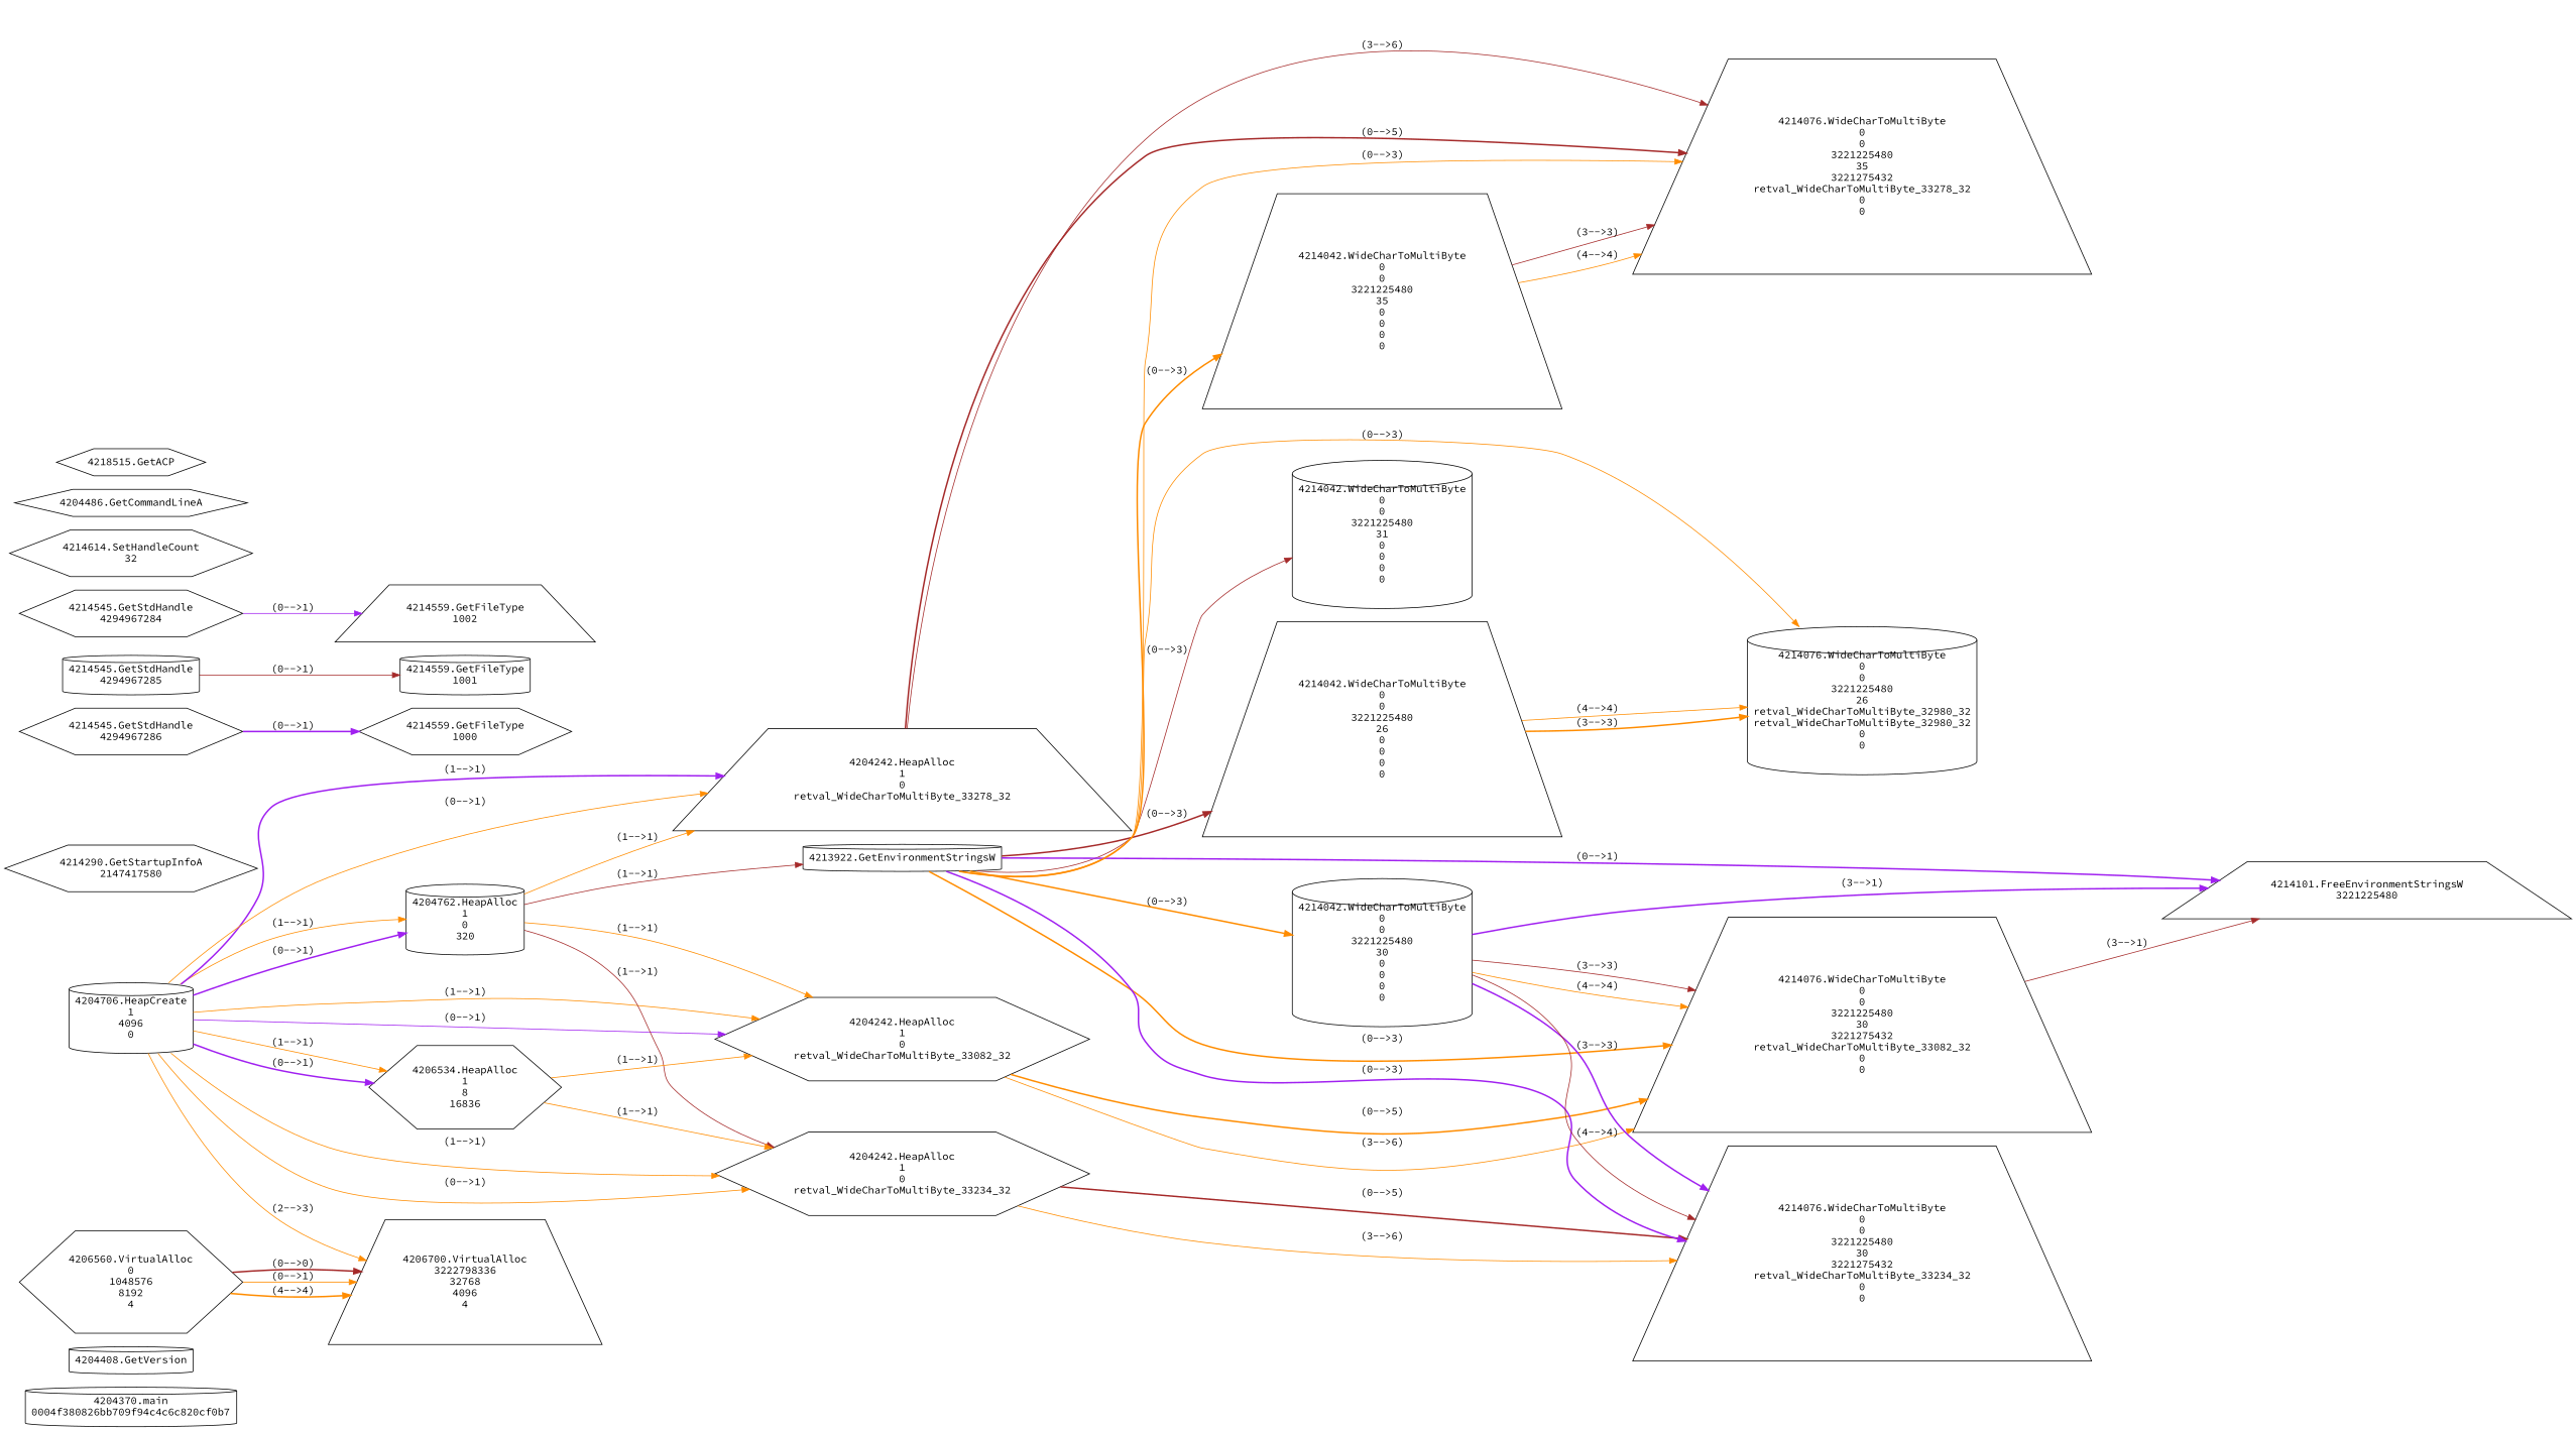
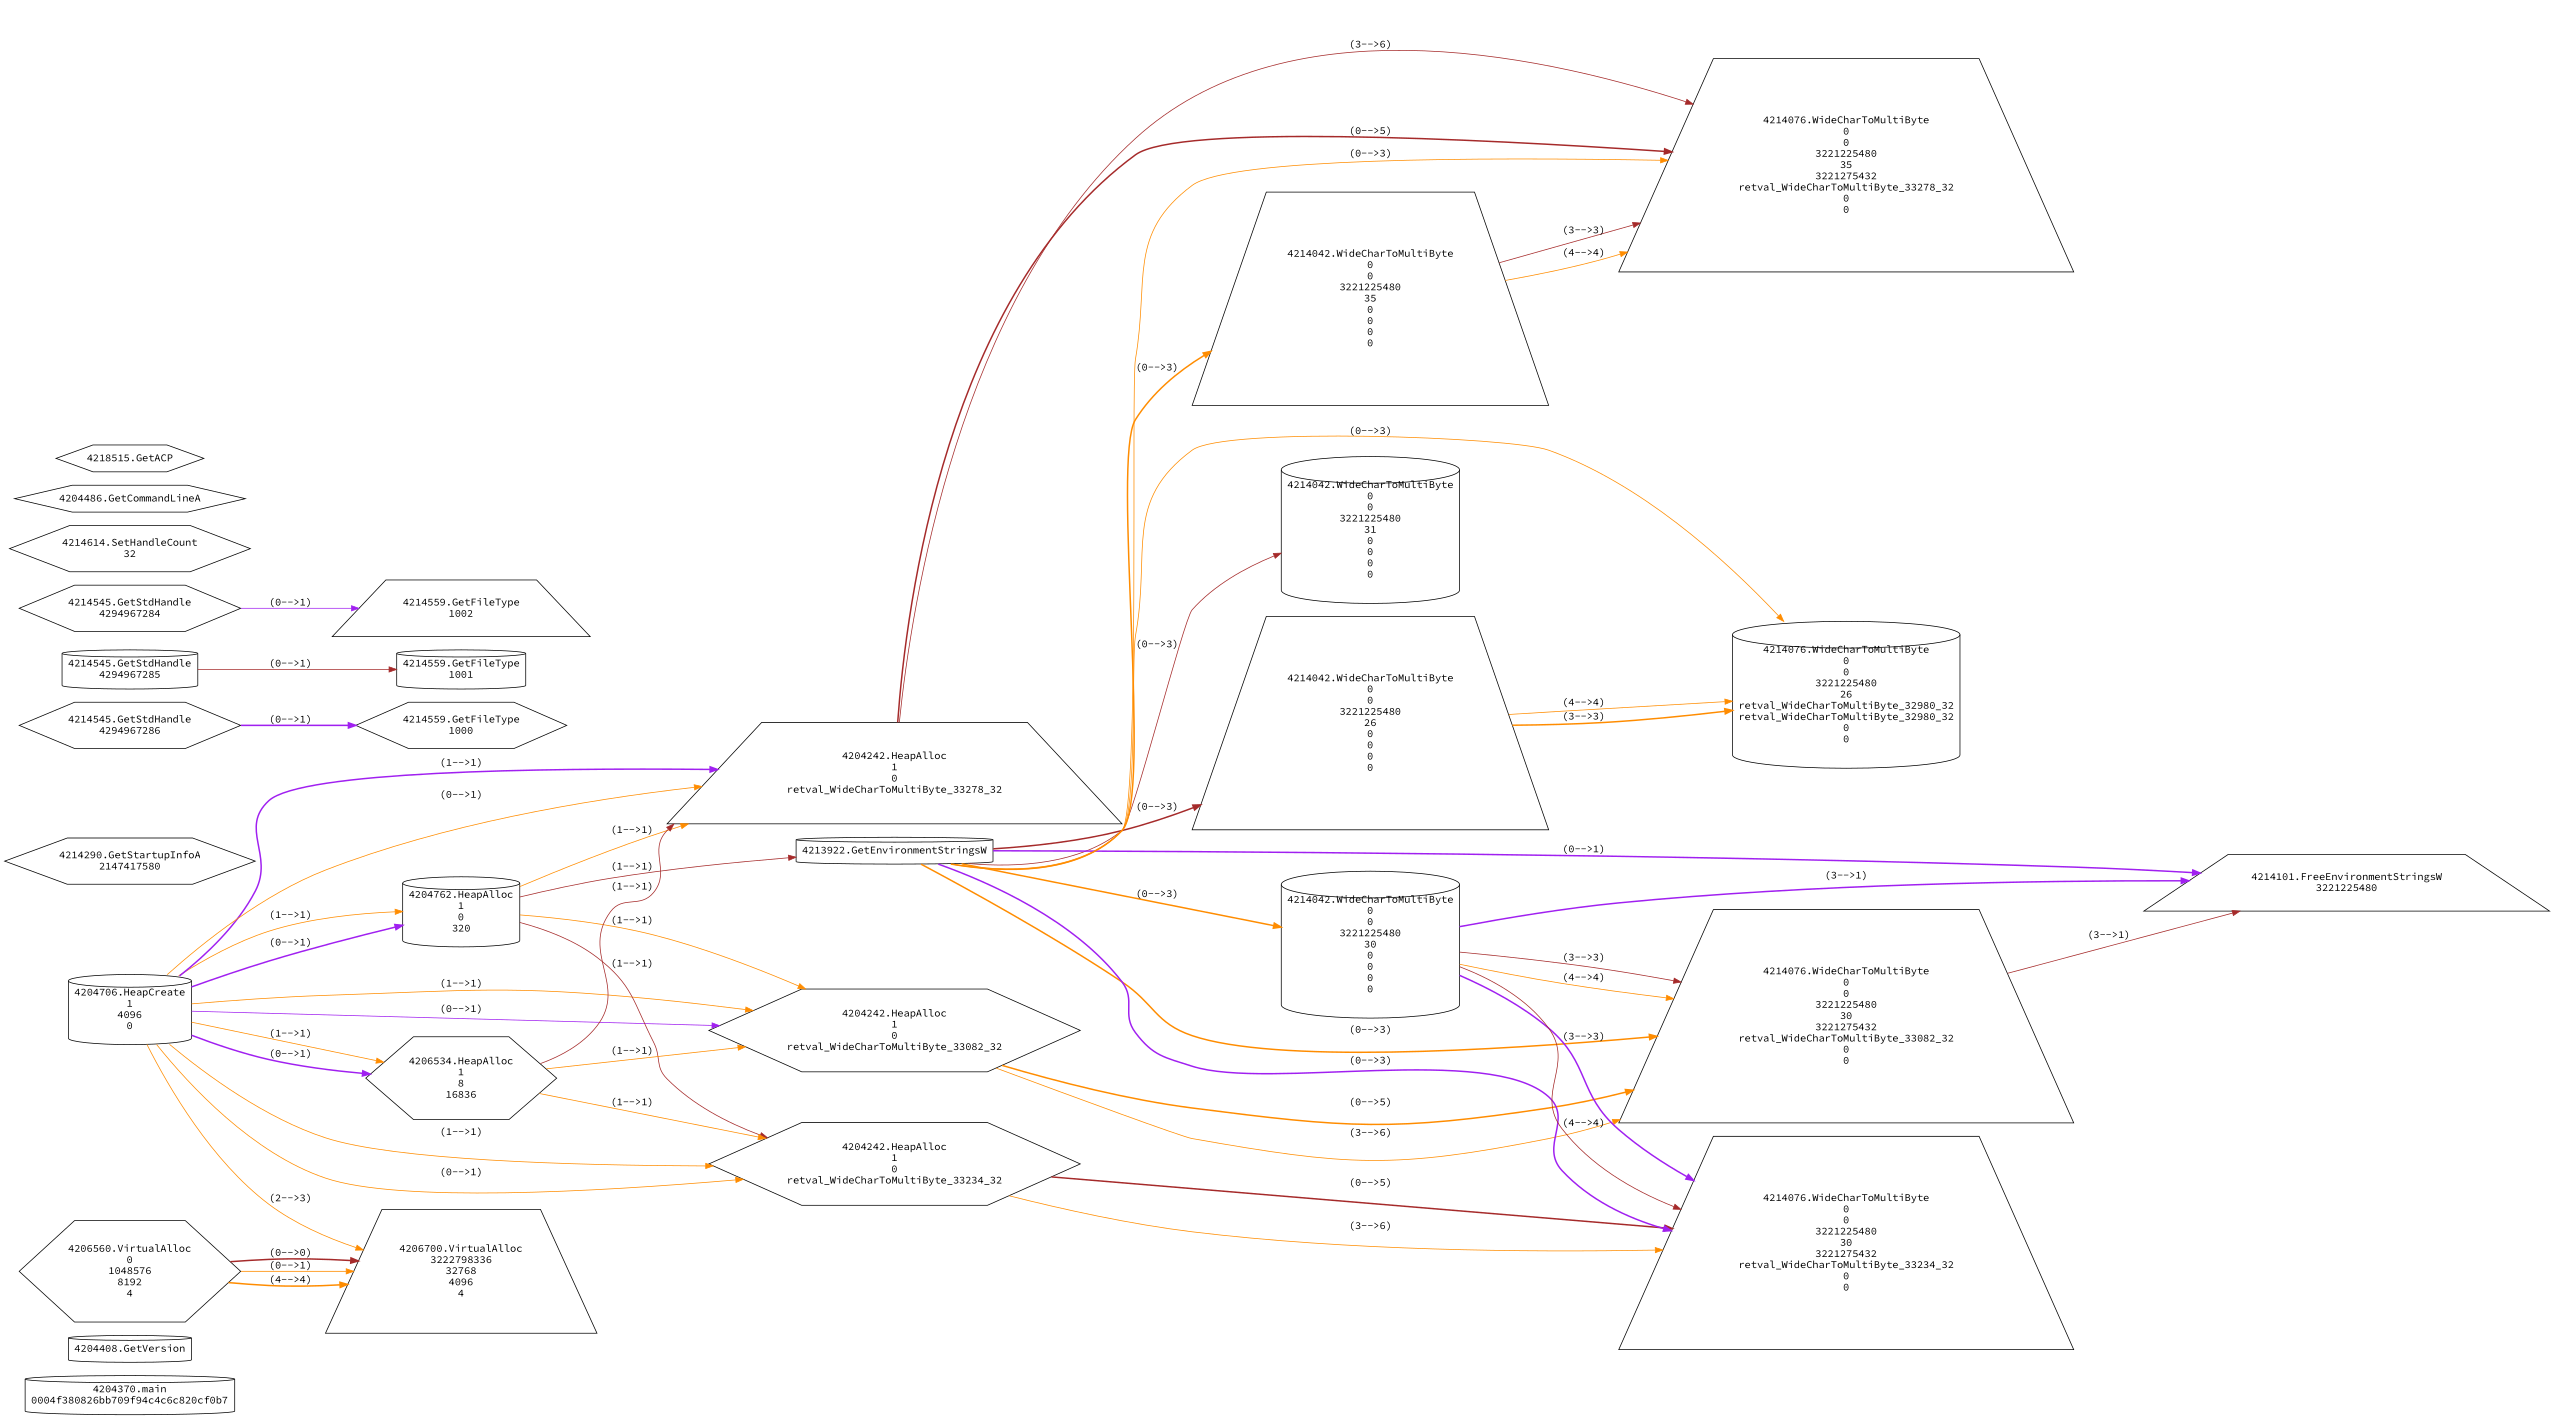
  digraph {
    fontname="Source Code Pro"
    rankdir=LR
    node [fontname="Source Code Pro" shape=hexagon]
    edge [color=darkorange fontname="Source Code Pro" style=solid]
    n1 [label="4204370.main\n0004f380826bb709f94c4c6c820cf0b7" shape=cylinder]
    n2 [label="4204408.GetVersion\n" shape=cylinder]
    n3 [label="4204706.HeapCreate\n1\n4096\n0" shape=cylinder]
    n4 [label="4204762.HeapAlloc\n1\n0\n320" shape=cylinder]
    n5 [label="4206534.HeapAlloc\n1\n8\n16836"]
    n6 [label="4206700.VirtualAlloc\n3222798336\n32768\n4096\n4" shape=trapezium]
    n7 [label="4204242.HeapAlloc\n1\n0\nretval_WideCharToMultiByte_33082_32"]
    n8 [label="4204242.HeapAlloc\n1\n0\nretval_WideCharToMultiByte_33234_32"]
    n9 [label="4204242.HeapAlloc\n1\n0\nretval_WideCharToMultiByte_33278_32" shape=trapezium]
    n10 [label="4213922.GetEnvironmentStringsW\n" shape=cylinder]
    n11 [label="4214076.WideCharToMultiByte\n0\n0\n3221225480\n30\n3221275432\nretval_WideCharToMultiByte_33082_32\n0\n0" shape=trapezium]
    n12 [label="4214076.WideCharToMultiByte\n0\n0\n3221225480\n30\n3221275432\nretval_WideCharToMultiByte_33234_32\n0\n0" shape=trapezium]
    n13 [label="4214076.WideCharToMultiByte\n0\n0\n3221225480\n35\n3221275432\nretval_WideCharToMultiByte_33278_32\n0\n0" shape=trapezium]
    n14 [label="4206560.VirtualAlloc\n0\n1048576\n8192\n4"]
    n15 [label="4214290.GetStartupInfoA\n2147417580"]
    n16 [label="4214545.GetStdHandle\n4294967286"]
    n17 [label="4214559.GetFileType\n1000"]
    n18 [label="4214545.GetStdHandle\n4294967285" shape=cylinder]
    n19 [label="4214559.GetFileType\n1001" shape=cylinder]
    n20 [label="4214545.GetStdHandle\n4294967284"]
    n21 [label="4214559.GetFileType\n1002" shape=trapezium]
    n22 [label="4214614.SetHandleCount\n32"]
    n23 [label="4204486.GetCommandLineA\n"]
    n24 [label="4214042.WideCharToMultiByte\n0\n0\n3221225480\n31\n0\n0\n0\n0" shape=cylinder]
    n25 [label="4214042.WideCharToMultiByte\n0\n0\n3221225480\n26\n0\n0\n0\n0" shape=trapezium]
    n26 [label="4214076.WideCharToMultiByte\n0\n0\n3221225480\n26\nretval_WideCharToMultiByte_32980_32\nretval_WideCharToMultiByte_32980_32\n0\n0" shape=cylinder]
    n27 [label="4214042.WideCharToMultiByte\n0\n0\n3221225480\n30\n0\n0\n0\n0" shape=cylinder]
    n28 [label="4214101.FreeEnvironmentStringsW\n3221225480" shape=trapezium]
    n29 [label="4214042.WideCharToMultiByte\n0\n0\n3221225480\n35\n0\n0\n0\n0" shape=trapezium]
    n30 [label="4218515.GetACP\n"]
    n3 -> n4 [label="(1-->1)"]
    n3 -> n4 [color=purple label="(0-->1)" style=bold]
    n3 -> n5 [label="(1-->1)"]
    n3 -> n5 [color=purple label="(0-->1)" style=bold]
    n3 -> n6 [label="(2-->3)"]
    n3 -> n7 [label="(1-->1)"]
    n3 -> n7 [color=purple label="(0-->1)"]
    n3 -> n8 [label="(1-->1)"]
    n3 -> n8 [label="(0-->1)"]
    n3 -> n9 [color=purple label="(1-->1)" style=bold]
    n3 -> n9 [label="(0-->1)"]
    n4 -> n7 [label="(1-->1)"]
    n4 -> n8 [color=brown label="(1-->1)"]
    n4 -> n9 [label="(1-->1)"]
    n4 -> n10 [color=brown label="(1-->1)"]
    n5 -> n7 [label="(1-->1)"]
    n5 -> n8 [label="(1-->1)"]
+   n5 -> n9 [color=brown label="(1-->1)"]
    n7 -> n11 [label="(0-->5)" style=bold]
    n7 -> n11 [label="(3-->6)"]
    n8 -> n12 [color=brown label="(0-->5)" style=bold]
    n8 -> n12 [label="(3-->6)"]
    n9 -> n13 [color=brown label="(0-->5)" style=bold]
    n9 -> n13 [color=brown label="(3-->6)"]
    n10 -> n11 [label="(0-->3)" style=bold]
    n10 -> n12 [color=purple label="(0-->3)" style=bold]
    n10 -> n13 [label="(0-->3)"]
    n10 -> n24 [color=brown label="(0-->3)"]
    n10 -> n25 [color=brown label="(0-->3)" style=bold]
    n10 -> n26 [label="(0-->3)"]
    n10 -> n27 [label="(0-->3)" style=bold]
    n10 -> n28 [color=purple label="(0-->1)" style=bold]
    n10 -> n29 [label="(0-->3)" style=bold]
    n11 -> n28 [color=brown label="(3-->1)"]
    n14 -> n6 [label="(0-->1)"]
    n14 -> n6 [label="(4-->4)" style=bold]
    n14 -> n6 [color=brown label="(0-->0)" style=bold]
    n16 -> n17 [color=purple label="(0-->1)" style=bold]
    n18 -> n19 [color=brown label="(0-->1)"]
    n20 -> n21 [color=purple label="(0-->1)"]
    n25 -> n26 [label="(3-->3)" style=bold]
    n25 -> n26 [label="(4-->4)"]
    n27 -> n11 [color=brown label="(3-->3)"]
    n27 -> n11 [label="(4-->4)"]
    n27 -> n12 [color=purple label="(3-->3)" style=bold]
    n27 -> n12 [color=brown label="(4-->4)"]
    n27 -> n28 [color=purple label="(3-->1)" style=bold]
    n29 -> n13 [color=brown label="(3-->3)"]
    n29 -> n13 [label="(4-->4)"]
  }
